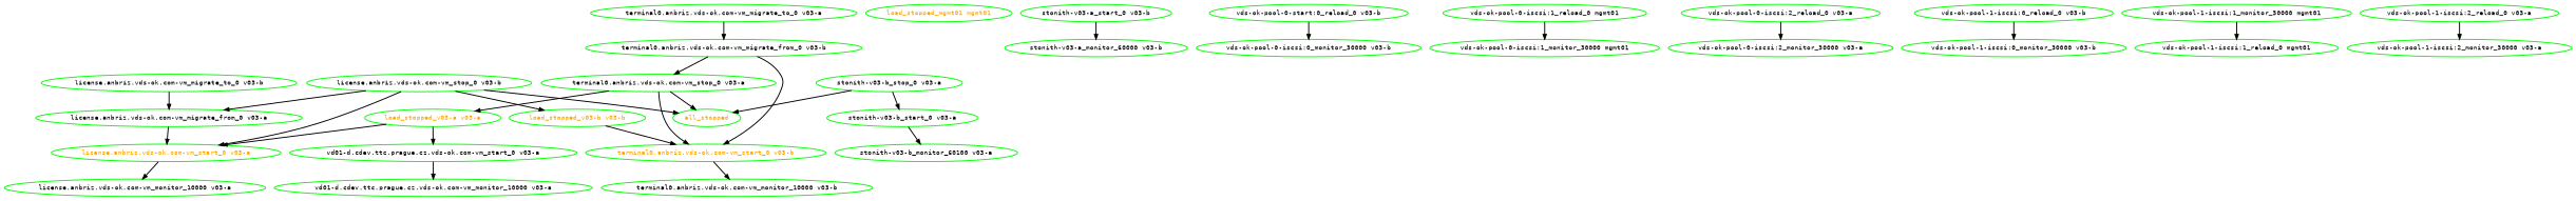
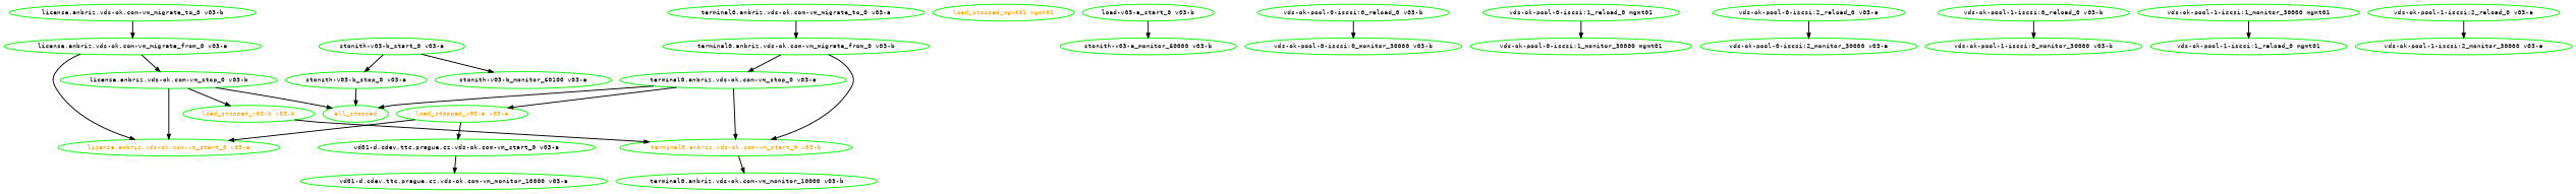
  digraph {
    fontname="DejaVu Sans Mono"
    node [color=green fontcolor=black fontname="DejaVu Sans Mono" style=bold]
    edge [fontname="DejaVu Sans Mono" style=bold]
    all_stopped [fontcolor=orange]
    "license.anbriz.vds-ok.com-vm_start_0 v03-a" [fontcolor=orange]
    "license.anbriz.vds-ok.com-vm_migrate_from_0 v03-a"
    "license.anbriz.vds-ok.com-vm_stop_0 v03-b"
-   "license.anbriz.vds-ok.com-vm_monitor_10000 v03-a"
    "load_stopped_v03-b v03-b" [fontcolor=orange]
    "terminal0.anbriz.vds-ok.com-vm_start_0 v03-b" [fontcolor=orange]
    "license.anbriz.vds-ok.com-vm_migrate_to_0 v03-b"
    "terminal0.anbriz.vds-ok.com-vm_monitor_10000 v03-b"
    "load_stopped_mgmt01 mgmt01" [fontcolor=orange]
    "load_stopped_v03-a v03-a" [fontcolor=orange]
    "vd01-d.cdev.ttc.prague.cz.vds-ok.com-vm_start_0 v03-a"
    "vd01-d.cdev.ttc.prague.cz.vds-ok.com-vm_monitor_10000 v03-a"
-   "stonith-v03-a_start_0 v03-b"
+   "stonith-v03-a_start_0 v03-b" [label="load-v03-a_start_0 v03-b"]
    "stonith-v03-a_monitor_60000 v03-b"
    n16 [label="stonith-v03-b_monitor_60100 v03-a"]
    "stonith-v03-b_start_0 v03-a"
    "stonith-v03-b_stop_0 v03-a"
    "terminal0.anbriz.vds-ok.com-vm_migrate_from_0 v03-b"
    "terminal0.anbriz.vds-ok.com-vm_stop_0 v03-a"
    "terminal0.anbriz.vds-ok.com-vm_migrate_to_0 v03-a"
-   "vds-ok-pool-0-iscsi:0_reload_0 v03-b" [label="vds-ok-pool-0-start:0_reload_0 v03-b"]
+   "vds-ok-pool-0-iscsi:0_reload_0 v03-b"
    "vds-ok-pool-0-iscsi:0_monitor_30000 v03-b"
    "vds-ok-pool-0-iscsi:1_reload_0 mgmt01"
    "vds-ok-pool-0-iscsi:1_monitor_30000 mgmt01"
    "vds-ok-pool-0-iscsi:2_reload_0 v03-a"
    "vds-ok-pool-0-iscsi:2_monitor_30000 v03-a"
    "vds-ok-pool-1-iscsi:0_reload_0 v03-b"
    "vds-ok-pool-1-iscsi:0_monitor_30000 v03-b"
    "vds-ok-pool-1-iscsi:1_monitor_30000 mgmt01"
    "vds-ok-pool-1-iscsi:1_reload_0 mgmt01"
    "vds-ok-pool-1-iscsi:2_reload_0 v03-a"
    "vds-ok-pool-1-iscsi:2_monitor_30000 v03-a"
-   "license.anbriz.vds-ok.com-vm_start_0 v03-a" -> "license.anbriz.vds-ok.com-vm_monitor_10000 v03-a"
    "license.anbriz.vds-ok.com-vm_migrate_from_0 v03-a" -> "license.anbriz.vds-ok.com-vm_start_0 v03-a"
-   "license.anbriz.vds-ok.com-vm_stop_0 v03-b" -> "license.anbriz.vds-ok.com-vm_migrate_from_0 v03-a"
+   "license.anbriz.vds-ok.com-vm_migrate_from_0 v03-a" -> "license.anbriz.vds-ok.com-vm_stop_0 v03-b"
    "license.anbriz.vds-ok.com-vm_stop_0 v03-b" -> all_stopped
    "license.anbriz.vds-ok.com-vm_stop_0 v03-b" -> "license.anbriz.vds-ok.com-vm_start_0 v03-a"
    "license.anbriz.vds-ok.com-vm_stop_0 v03-b" -> "load_stopped_v03-b v03-b"
    "load_stopped_v03-b v03-b" -> "terminal0.anbriz.vds-ok.com-vm_start_0 v03-b"
    "terminal0.anbriz.vds-ok.com-vm_start_0 v03-b" -> "terminal0.anbriz.vds-ok.com-vm_monitor_10000 v03-b"
    "license.anbriz.vds-ok.com-vm_migrate_to_0 v03-b" -> "license.anbriz.vds-ok.com-vm_migrate_from_0 v03-a"
    "load_stopped_v03-a v03-a" -> "license.anbriz.vds-ok.com-vm_start_0 v03-a"
    "load_stopped_v03-a v03-a" -> "vd01-d.cdev.ttc.prague.cz.vds-ok.com-vm_start_0 v03-a"
    "vd01-d.cdev.ttc.prague.cz.vds-ok.com-vm_start_0 v03-a" -> "vd01-d.cdev.ttc.prague.cz.vds-ok.com-vm_monitor_10000 v03-a"
    "stonith-v03-a_start_0 v03-b" -> "stonith-v03-a_monitor_60000 v03-b"
    "stonith-v03-b_start_0 v03-a" -> n16
    "stonith-v03-b_stop_0 v03-a" -> all_stopped
-   "stonith-v03-b_stop_0 v03-a" -> "stonith-v03-b_start_0 v03-a"
+   "stonith-v03-b_start_0 v03-a" -> "stonith-v03-b_stop_0 v03-a"
    "terminal0.anbriz.vds-ok.com-vm_migrate_from_0 v03-b" -> "terminal0.anbriz.vds-ok.com-vm_start_0 v03-b"
    "terminal0.anbriz.vds-ok.com-vm_migrate_from_0 v03-b" -> "terminal0.anbriz.vds-ok.com-vm_stop_0 v03-a"
    "terminal0.anbriz.vds-ok.com-vm_stop_0 v03-a" -> all_stopped
    "terminal0.anbriz.vds-ok.com-vm_stop_0 v03-a" -> "terminal0.anbriz.vds-ok.com-vm_start_0 v03-b"
    "terminal0.anbriz.vds-ok.com-vm_stop_0 v03-a" -> "load_stopped_v03-a v03-a"
    "terminal0.anbriz.vds-ok.com-vm_migrate_to_0 v03-a" -> "terminal0.anbriz.vds-ok.com-vm_migrate_from_0 v03-b"
    "vds-ok-pool-0-iscsi:0_reload_0 v03-b" -> "vds-ok-pool-0-iscsi:0_monitor_30000 v03-b"
    "vds-ok-pool-0-iscsi:1_reload_0 mgmt01" -> "vds-ok-pool-0-iscsi:1_monitor_30000 mgmt01"
    "vds-ok-pool-0-iscsi:2_reload_0 v03-a" -> "vds-ok-pool-0-iscsi:2_monitor_30000 v03-a"
    "vds-ok-pool-1-iscsi:0_reload_0 v03-b" -> "vds-ok-pool-1-iscsi:0_monitor_30000 v03-b"
    "vds-ok-pool-1-iscsi:1_monitor_30000 mgmt01" -> "vds-ok-pool-1-iscsi:1_reload_0 mgmt01"
    "vds-ok-pool-1-iscsi:2_reload_0 v03-a" -> "vds-ok-pool-1-iscsi:2_monitor_30000 v03-a"
  }
